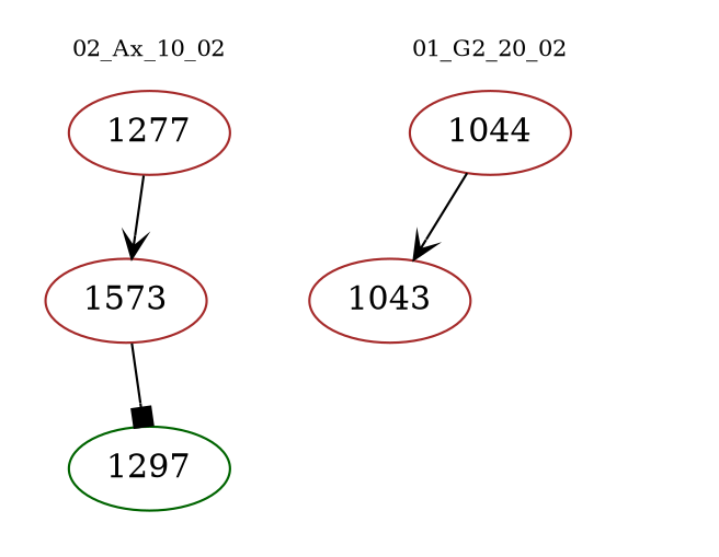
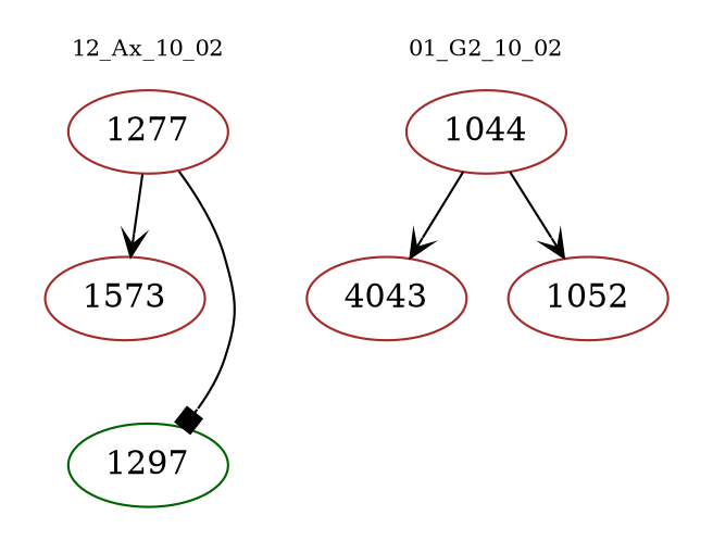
  digraph {
    node [color=brown]
    edge [arrowhead=vee color=black]
    n1 [label=1277]
    n2 [label=1573]
    n3 [color=darkgreen label=1297]
    n4 [label=1044]
-   n5 [label=1043]
+   n5 [label=4043]
+   n6 [label=1052]
    subgraph cluster_1 {
      color=white
      fontsize=10
-     label="02_Ax_10_02"
+     label="12_Ax_10_02"
      n1
      n2
      n3
    }
    subgraph cluster_2 {
      color=white
      fontsize=10
-     label="01_G2_20_02"
+     label="01_G2_10_02"
      n4
      n5
+     n6
    }
    n1 -> n2
-   n2 -> n3 [arrowhead=box]
+   n1 -> n3 [arrowhead=box]
    n4 -> n5
+   n4 -> n6
  }
